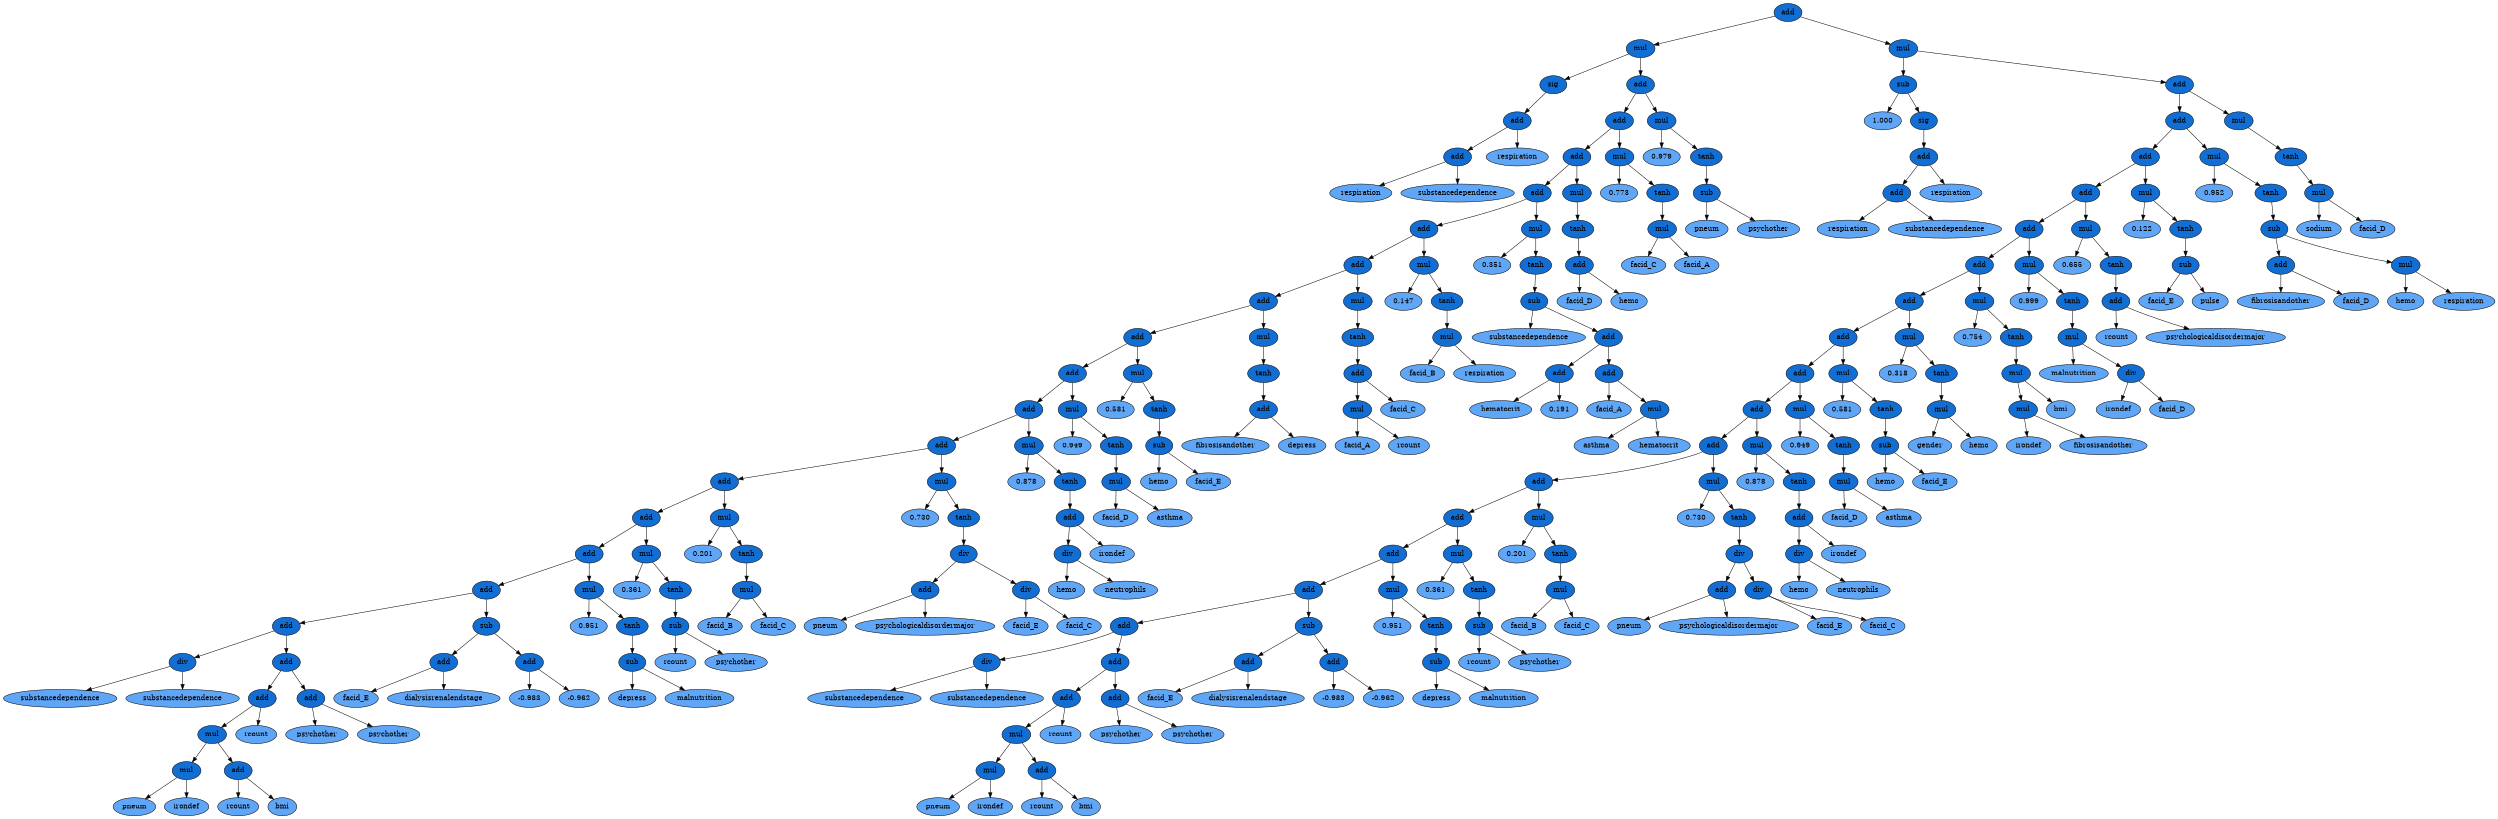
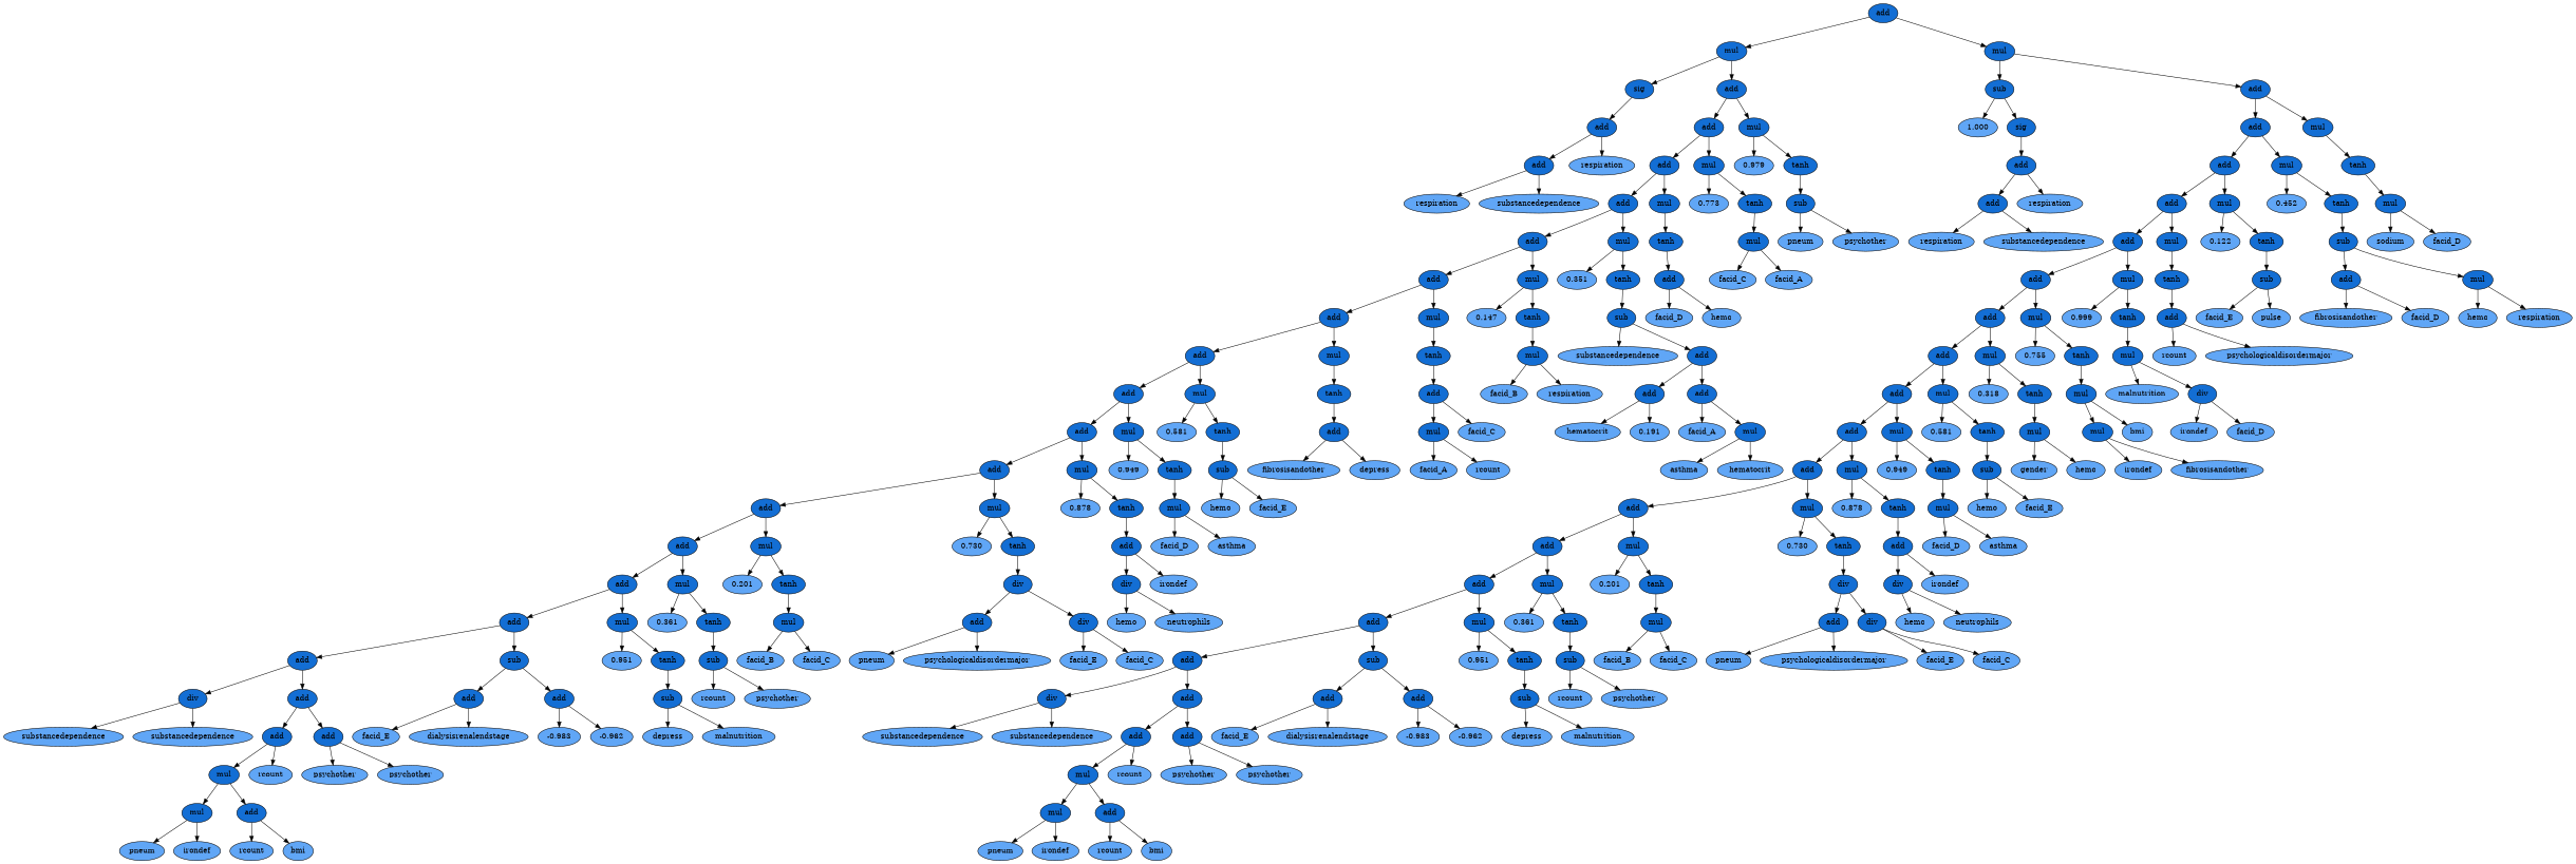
  digraph {
    node [fillcolor="#136ed4" style=filled]
    n1 [label=add]
    n2 [label=mul]
    n3 [label=mul]
    n4 [label=sig]
    n5 [label=add]
    n6 [label=sub]
    n7 [label=add]
    n8 [label=add]
    n9 [label=add]
    n10 [label=mul]
    n11 [label=add]
    n12 [fillcolor="#60a6f6" label=respiration]
    n13 [fillcolor="#60a6f6" label=respiration]
    n14 [fillcolor="#60a6f6" label=substancedependence]
    n15 [label=add]
    n16 [label=mul]
    n17 [fillcolor="#60a6f6" label=0.979]
    n18 [label=tanh]
    n19 [label=add]
    n20 [label=mul]
    n21 [fillcolor="#60a6f6" label=0.773]
    n22 [label=tanh]
    n23 [label=add]
    n24 [label=mul]
    n25 [label=tanh]
    n26 [label=add]
    n27 [label=mul]
    n28 [fillcolor="#60a6f6" label=0.351]
    n29 [label=tanh]
    n30 [label=add]
    n31 [label=mul]
    n32 [fillcolor="#60a6f6" label=0.147]
    n33 [label=tanh]
    n34 [label=add]
    n35 [label=mul]
    n36 [label=tanh]
    n37 [label=add]
    n38 [label=mul]
    n39 [label=tanh]
    n40 [label=add]
    n41 [label=mul]
    n42 [fillcolor="#60a6f6" label=0.581]
    n43 [label=tanh]
    n44 [label=add]
    n45 [label=mul]
    n46 [fillcolor="#60a6f6" label=0.949]
    n47 [label=tanh]
    n48 [label=add]
    n49 [label=mul]
    n50 [fillcolor="#60a6f6" label=0.878]
    n51 [label=tanh]
    n52 [label=add]
    n53 [label=mul]
    n54 [fillcolor="#60a6f6" label=0.730]
    n55 [label=tanh]
    n56 [label=add]
    n57 [label=mul]
    n58 [fillcolor="#60a6f6" label=0.201]
    n59 [label=tanh]
    n60 [label=add]
    n61 [label=mul]
    n62 [fillcolor="#60a6f6" label=0.361]
    n63 [label=tanh]
    n64 [label=add]
    n65 [label=sub]
    n66 [fillcolor="#60a6f6" label=0.951]
    n67 [label=tanh]
    n68 [label=div]
    n69 [label=add]
    n70 [label=add]
    n71 [label=add]
    n72 [fillcolor="#60a6f6" label=substancedependence]
    n73 [fillcolor="#60a6f6" label=substancedependence]
    n74 [label=add]
    n75 [label=add]
    n76 [label=mul]
    n77 [fillcolor="#60a6f6" label=rcount]
    n78 [fillcolor="#60a6f6" label=psychother]
    n79 [fillcolor="#60a6f6" label=psychother]
    n80 [label=mul]
    n81 [label=add]
    n82 [fillcolor="#60a6f6" label=pneum]
    n83 [fillcolor="#60a6f6" label=irondef]
    n84 [fillcolor="#60a6f6" label=rcount]
    n85 [fillcolor="#60a6f6" label=bmi]
    n86 [fillcolor="#60a6f6" label=facid_E]
    n87 [fillcolor="#60a6f6" label=dialysisrenalendstage]
    n88 [fillcolor="#60a6f6" label=-0.983]
    n89 [fillcolor="#60a6f6" label=-0.962]
    n90 [label=sub]
    n91 [fillcolor="#60a6f6" label=depress]
    n92 [fillcolor="#60a6f6" label=malnutrition]
    n93 [label=sub]
    n94 [fillcolor="#60a6f6" label=rcount]
    n95 [fillcolor="#60a6f6" label=psychother]
    n96 [label=mul]
    n97 [fillcolor="#60a6f6" label=facid_B]
    n98 [fillcolor="#60a6f6" label=facid_C]
    n99 [label=div]
    n100 [label=add]
    n101 [label=div]
    n102 [fillcolor="#60a6f6" label=pneum]
    n103 [fillcolor="#60a6f6" label=psychologicaldisordermajor]
    n104 [fillcolor="#60a6f6" label=facid_E]
    n105 [fillcolor="#60a6f6" label=facid_C]
    n106 [label=add]
    n107 [label=div]
    n108 [fillcolor="#60a6f6" label=irondef]
    n109 [fillcolor="#60a6f6" label=hemo]
    n110 [fillcolor="#60a6f6" label=neutrophils]
    n111 [label=mul]
    n112 [fillcolor="#60a6f6" label=facid_D]
    n113 [fillcolor="#60a6f6" label=asthma]
    n114 [label=sub]
    n115 [fillcolor="#60a6f6" label=hemo]
    n116 [fillcolor="#60a6f6" label=facid_E]
    n117 [label=add]
    n118 [fillcolor="#60a6f6" label=fibrosisandother]
    n119 [fillcolor="#60a6f6" label=depress]
    n120 [label=add]
    n121 [label=mul]
    n122 [fillcolor="#60a6f6" label=facid_C]
    n123 [fillcolor="#60a6f6" label=facid_A]
    n124 [fillcolor="#60a6f6" label=rcount]
    n125 [label=mul]
    n126 [fillcolor="#60a6f6" label=facid_B]
    n127 [fillcolor="#60a6f6" label=respiration]
    n128 [label=sub]
    n129 [fillcolor="#60a6f6" label=substancedependence]
    n130 [label=add]
    n131 [label=add]
    n132 [label=add]
    n133 [fillcolor="#60a6f6" label=hematocrit]
    n134 [fillcolor="#60a6f6" label=0.191]
    n135 [fillcolor="#60a6f6" label=facid_A]
    n136 [label=mul]
    n137 [fillcolor="#60a6f6" label=asthma]
    n138 [fillcolor="#60a6f6" label=hematocrit]
    n139 [label=add]
    n140 [fillcolor="#60a6f6" label=facid_D]
    n141 [fillcolor="#60a6f6" label=hemo]
    n142 [label=mul]
    n143 [fillcolor="#60a6f6" label=facid_C]
    n144 [fillcolor="#60a6f6" label=facid_A]
    n145 [label=sub]
    n146 [fillcolor="#60a6f6" label=pneum]
    n147 [fillcolor="#60a6f6" label=psychother]
    n148 [fillcolor="#60a6f6" label=1.000]
    n149 [label=sig]
    n150 [label=add]
    n151 [label=mul]
    n152 [label=add]
    n153 [label=add]
    n154 [fillcolor="#60a6f6" label=respiration]
    n155 [fillcolor="#60a6f6" label=respiration]
    n156 [fillcolor="#60a6f6" label=substancedependence]
    n157 [label=add]
    n158 [label=mul]
    n159 [label=tanh]
    n160 [label=add]
    n161 [label=mul]
-   n162 [fillcolor="#60a6f6" label=0.952]
+   n162 [fillcolor="#60a6f6" label=0.452]
    n163 [label=tanh]
    n164 [label=add]
    n165 [label=mul]
    n166 [fillcolor="#60a6f6" label=0.122]
    n167 [label=tanh]
    n168 [label=add]
    n169 [label=mul]
-   n170 [fillcolor="#60a6f6" label=0.655]
    n171 [label=tanh]
    n172 [label=add]
    n173 [label=mul]
    n174 [fillcolor="#60a6f6" label=0.999]
    n175 [label=tanh]
    n176 [label=add]
    n177 [label=mul]
-   n178 [fillcolor="#60a6f6" label=0.754]
+   n178 [fillcolor="#60a6f6" label=0.755]
    n179 [label=tanh]
    n180 [label=add]
    n181 [label=mul]
    n182 [fillcolor="#60a6f6" label=0.318]
    n183 [label=tanh]
    n184 [label=add]
    n185 [label=mul]
    n186 [fillcolor="#60a6f6" label=0.581]
    n187 [label=tanh]
    n188 [label=add]
    n189 [label=mul]
    n190 [fillcolor="#60a6f6" label=0.949]
    n191 [label=tanh]
    n192 [label=add]
    n193 [label=mul]
    n194 [fillcolor="#60a6f6" label=0.878]
    n195 [label=tanh]
    n196 [label=add]
    n197 [label=mul]
    n198 [fillcolor="#60a6f6" label=0.730]
    n199 [label=tanh]
    n200 [label=add]
    n201 [label=mul]
    n202 [fillcolor="#60a6f6" label=0.201]
    n203 [label=tanh]
    n204 [label=add]
    n205 [label=mul]
    n206 [fillcolor="#60a6f6" label=0.361]
    n207 [label=tanh]
    n208 [label=add]
    n209 [label=sub]
    n210 [fillcolor="#60a6f6" label=0.951]
    n211 [label=tanh]
    n212 [label=div]
    n213 [label=add]
    n214 [label=add]
    n215 [label=add]
    n216 [fillcolor="#60a6f6" label=substancedependence]
    n217 [fillcolor="#60a6f6" label=substancedependence]
    n218 [label=add]
    n219 [label=add]
    n220 [label=mul]
    n221 [fillcolor="#60a6f6" label=rcount]
    n222 [fillcolor="#60a6f6" label=psychother]
    n223 [fillcolor="#60a6f6" label=psychother]
    n224 [label=mul]
    n225 [label=add]
    n226 [fillcolor="#60a6f6" label=pneum]
    n227 [fillcolor="#60a6f6" label=irondef]
    n228 [fillcolor="#60a6f6" label=rcount]
    n229 [fillcolor="#60a6f6" label=bmi]
    n230 [fillcolor="#60a6f6" label=facid_E]
    n231 [fillcolor="#60a6f6" label=dialysisrenalendstage]
    n232 [fillcolor="#60a6f6" label=-0.983]
    n233 [fillcolor="#60a6f6" label=-0.962]
    n234 [label=sub]
    n235 [fillcolor="#60a6f6" label=depress]
    n236 [fillcolor="#60a6f6" label=malnutrition]
    n237 [label=sub]
    n238 [fillcolor="#60a6f6" label=rcount]
    n239 [fillcolor="#60a6f6" label=psychother]
    n240 [label=mul]
    n241 [fillcolor="#60a6f6" label=facid_B]
    n242 [fillcolor="#60a6f6" label=facid_C]
    n243 [label=div]
    n244 [label=add]
    n245 [label=div]
    n246 [fillcolor="#60a6f6" label=pneum]
    n247 [fillcolor="#60a6f6" label=psychologicaldisordermajor]
    n248 [fillcolor="#60a6f6" label=facid_E]
    n249 [fillcolor="#60a6f6" label=facid_C]
    n250 [label=add]
    n251 [label=div]
    n252 [fillcolor="#60a6f6" label=irondef]
    n253 [fillcolor="#60a6f6" label=hemo]
    n254 [fillcolor="#60a6f6" label=neutrophils]
    n255 [label=mul]
    n256 [fillcolor="#60a6f6" label=facid_D]
    n257 [fillcolor="#60a6f6" label=asthma]
    n258 [label=sub]
    n259 [fillcolor="#60a6f6" label=hemo]
    n260 [fillcolor="#60a6f6" label=facid_E]
    n261 [label=mul]
    n262 [fillcolor="#60a6f6" label=gender]
    n263 [fillcolor="#60a6f6" label=hemo]
    n264 [label=mul]
    n265 [label=mul]
    n266 [fillcolor="#60a6f6" label=bmi]
    n267 [fillcolor="#60a6f6" label=irondef]
    n268 [fillcolor="#60a6f6" label=fibrosisandother]
    n269 [label=mul]
    n270 [fillcolor="#60a6f6" label=malnutrition]
    n271 [label=div]
    n272 [fillcolor="#60a6f6" label=irondef]
    n273 [fillcolor="#60a6f6" label=facid_D]
    n274 [label=add]
    n275 [fillcolor="#60a6f6" label=rcount]
    n276 [fillcolor="#60a6f6" label=psychologicaldisordermajor]
    n277 [label=sub]
    n278 [fillcolor="#60a6f6" label=facid_E]
    n279 [fillcolor="#60a6f6" label=pulse]
    n280 [label=sub]
    n281 [label=add]
    n282 [label=mul]
    n283 [fillcolor="#60a6f6" label=fibrosisandother]
    n284 [fillcolor="#60a6f6" label=facid_D]
    n285 [fillcolor="#60a6f6" label=hemo]
    n286 [fillcolor="#60a6f6" label=respiration]
    n287 [label=mul]
    n288 [fillcolor="#60a6f6" label=sodium]
    n289 [fillcolor="#60a6f6" label=facid_D]
    n1 -> n2
    n1 -> n3
    n2 -> n4
    n2 -> n5
    n3 -> n6
    n3 -> n7
    n4 -> n8
    n5 -> n9
    n5 -> n10
    n6 -> n148
    n6 -> n149
    n7 -> n150
    n7 -> n151
    n8 -> n11
    n8 -> n12
    n9 -> n15
    n9 -> n16
    n10 -> n17
    n10 -> n18
    n11 -> n13
    n11 -> n14
    n15 -> n19
    n15 -> n20
    n16 -> n21
    n16 -> n22
    n18 -> n145
    n19 -> n23
    n19 -> n24
    n20 -> n25
    n22 -> n142
    n23 -> n26
    n23 -> n27
    n24 -> n28
    n24 -> n29
    n25 -> n139
    n26 -> n30
    n26 -> n31
    n27 -> n32
    n27 -> n33
    n29 -> n128
    n30 -> n34
    n30 -> n35
    n31 -> n36
    n33 -> n125
    n34 -> n37
    n34 -> n38
    n35 -> n39
    n36 -> n120
    n37 -> n40
    n37 -> n41
    n38 -> n42
    n38 -> n43
    n39 -> n117
    n40 -> n44
    n40 -> n45
    n41 -> n46
    n41 -> n47
    n43 -> n114
    n44 -> n48
    n44 -> n49
    n45 -> n50
    n45 -> n51
    n47 -> n111
    n48 -> n52
    n48 -> n53
    n49 -> n54
    n49 -> n55
    n51 -> n106
    n52 -> n56
    n52 -> n57
    n53 -> n58
    n53 -> n59
    n55 -> n99
    n56 -> n60
    n56 -> n61
    n57 -> n62
    n57 -> n63
    n59 -> n96
    n60 -> n64
    n60 -> n65
    n61 -> n66
    n61 -> n67
    n63 -> n93
    n64 -> n68
    n64 -> n69
    n65 -> n70
    n65 -> n71
    n67 -> n90
    n68 -> n72
    n68 -> n73
    n69 -> n74
    n69 -> n75
    n70 -> n86
    n70 -> n87
    n71 -> n88
    n71 -> n89
    n74 -> n76
    n74 -> n77
    n75 -> n78
    n75 -> n79
    n76 -> n80
    n76 -> n81
    n80 -> n82
    n80 -> n83
    n81 -> n84
    n81 -> n85
    n90 -> n91
    n90 -> n92
    n93 -> n94
    n93 -> n95
    n96 -> n97
    n96 -> n98
    n99 -> n100
    n99 -> n101
    n100 -> n102
    n100 -> n103
    n101 -> n104
    n101 -> n105
    n106 -> n107
    n106 -> n108
    n107 -> n109
    n107 -> n110
    n111 -> n112
    n111 -> n113
    n114 -> n115
    n114 -> n116
    n117 -> n118
    n117 -> n119
    n120 -> n121
    n120 -> n122
    n121 -> n123
    n121 -> n124
    n125 -> n126
    n125 -> n127
    n128 -> n129
    n128 -> n130
    n130 -> n131
    n130 -> n132
    n131 -> n133
    n131 -> n134
    n132 -> n135
    n132 -> n136
    n136 -> n137
    n136 -> n138
    n139 -> n140
    n139 -> n141
    n142 -> n143
    n142 -> n144
    n145 -> n146
    n145 -> n147
    n149 -> n152
    n150 -> n157
    n150 -> n158
    n151 -> n159
    n152 -> n153
    n152 -> n154
    n153 -> n155
    n153 -> n156
    n157 -> n160
    n157 -> n161
    n158 -> n162
    n158 -> n163
    n159 -> n287
    n160 -> n164
    n160 -> n165
    n161 -> n166
    n161 -> n167
    n163 -> n280
    n164 -> n168
    n164 -> n169
-   n165 -> n170
    n165 -> n171
    n167 -> n277
    n168 -> n172
    n168 -> n173
    n169 -> n174
    n169 -> n175
    n171 -> n274
    n172 -> n176
    n172 -> n177
    n173 -> n178
    n173 -> n179
    n175 -> n269
    n176 -> n180
    n176 -> n181
    n177 -> n182
    n177 -> n183
    n179 -> n264
    n180 -> n184
    n180 -> n185
    n181 -> n186
    n181 -> n187
    n183 -> n261
    n184 -> n188
    n184 -> n189
    n185 -> n190
    n185 -> n191
    n187 -> n258
    n188 -> n192
    n188 -> n193
    n189 -> n194
    n189 -> n195
    n191 -> n255
    n192 -> n196
    n192 -> n197
    n193 -> n198
    n193 -> n199
    n195 -> n250
    n196 -> n200
    n196 -> n201
    n197 -> n202
    n197 -> n203
    n199 -> n243
    n200 -> n204
    n200 -> n205
    n201 -> n206
    n201 -> n207
    n203 -> n240
    n204 -> n208
    n204 -> n209
    n205 -> n210
    n205 -> n211
    n207 -> n237
    n208 -> n212
    n208 -> n213
    n209 -> n214
    n209 -> n215
    n211 -> n234
    n212 -> n216
    n212 -> n217
    n213 -> n218
    n213 -> n219
    n214 -> n230
    n214 -> n231
    n215 -> n232
    n215 -> n233
    n218 -> n220
    n218 -> n221
    n219 -> n222
    n219 -> n223
    n220 -> n224
    n220 -> n225
    n224 -> n226
    n224 -> n227
    n225 -> n228
    n225 -> n229
    n234 -> n235
    n234 -> n236
    n237 -> n238
    n237 -> n239
    n240 -> n241
    n240 -> n242
    n243 -> n244
    n243 -> n245
    n244 -> n246
    n244 -> n247
    n245 -> n248
    n245 -> n249
    n250 -> n251
    n250 -> n252
    n251 -> n253
    n251 -> n254
    n255 -> n256
    n255 -> n257
    n258 -> n259
    n258 -> n260
    n261 -> n262
    n261 -> n263
    n264 -> n265
    n264 -> n266
    n265 -> n267
    n265 -> n268
    n269 -> n270
    n269 -> n271
    n271 -> n272
    n271 -> n273
    n274 -> n275
    n274 -> n276
    n277 -> n278
    n277 -> n279
    n280 -> n281
    n280 -> n282
    n281 -> n283
    n281 -> n284
    n282 -> n285
    n282 -> n286
    n287 -> n288
    n287 -> n289
  }
